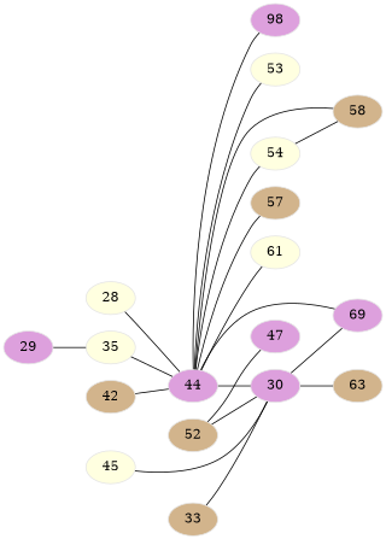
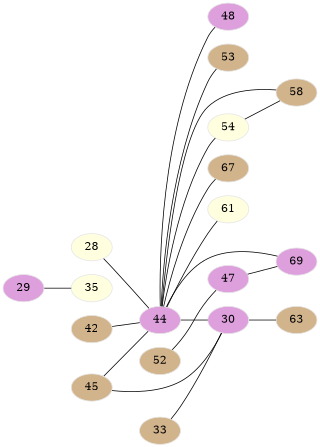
  graph {
    rankdir=LR
    node [color=gray90 fillcolor=plum style=filled]
    edge [weight=2]
    44 [super="+17+31+37"]
    n2 [label=30 super="+16+40+7+41+56+59+10"]
-   48 [label=98]
-   53 [fillcolor=lightyellow]
+   48
+   53 [fillcolor=tan]
    54 [fillcolor=lightyellow super="+51"]
-   57 [fillcolor=tan super="+22"]
+   57 [fillcolor=tan super="+22" label=67]
    58 [fillcolor=tan super="+49"]
    61 [fillcolor=lightyellow super="+20"]
    n9 [label=69 super="+30"]
    28 [fillcolor=lightyellow]
    29
    35 [fillcolor=lightyellow]
    63 [fillcolor=tan]
    33 [fillcolor=tan]
    42 [fillcolor=tan super="+13"]
    47
-   45 [fillcolor=lightyellow]
+   45 [fillcolor=tan]
    52 [fillcolor=tan]
    44 -- n2 [weight=44]
    44 -- 48
    44 -- 53
    44 -- 54 [weight=""]
    44 -- 57 [weight=3]
    44 -- 58 [weight=9]
    44 -- 61 [weight=3]
    44 -- n9
-   n2 -- n9 [weight=""]
+   47 -- n9 [weight=""]
    n2 -- 63
    54 -- 58
    28 -- 44 [weight=""]
    29 -- 35
-   35 -- 44
+   45 -- 44
    33 -- n2
    42 -- 44 [weight=3]
    45 -- n2
-   52 -- n2
    52 -- 47
  }
